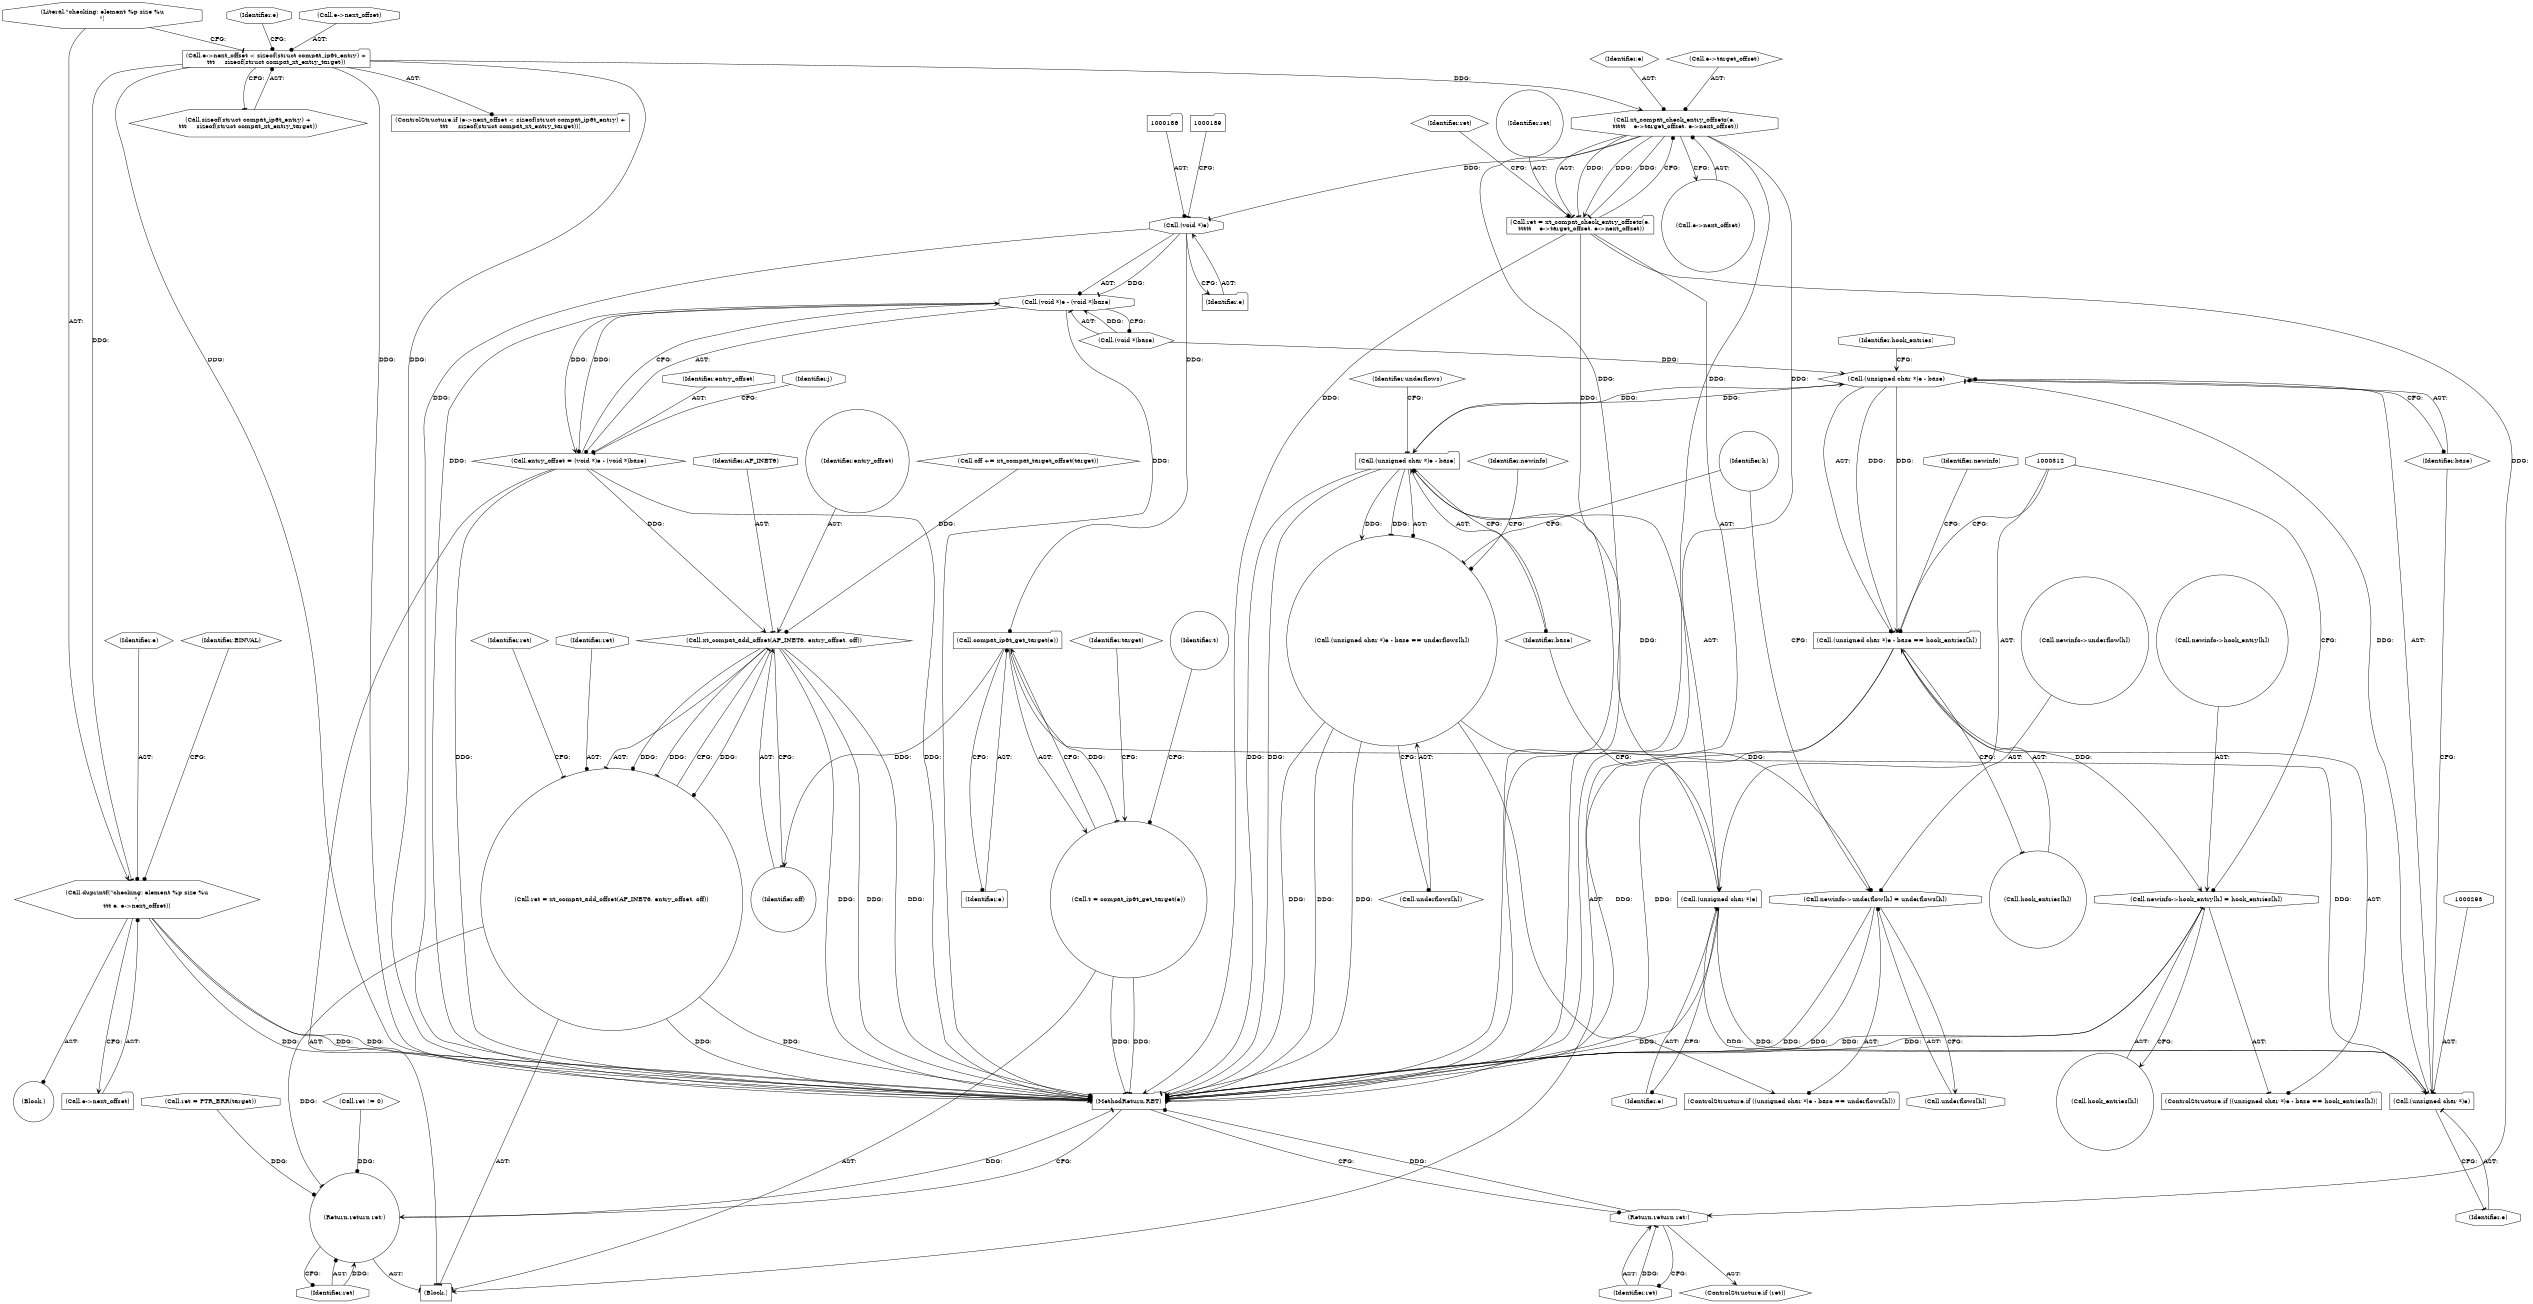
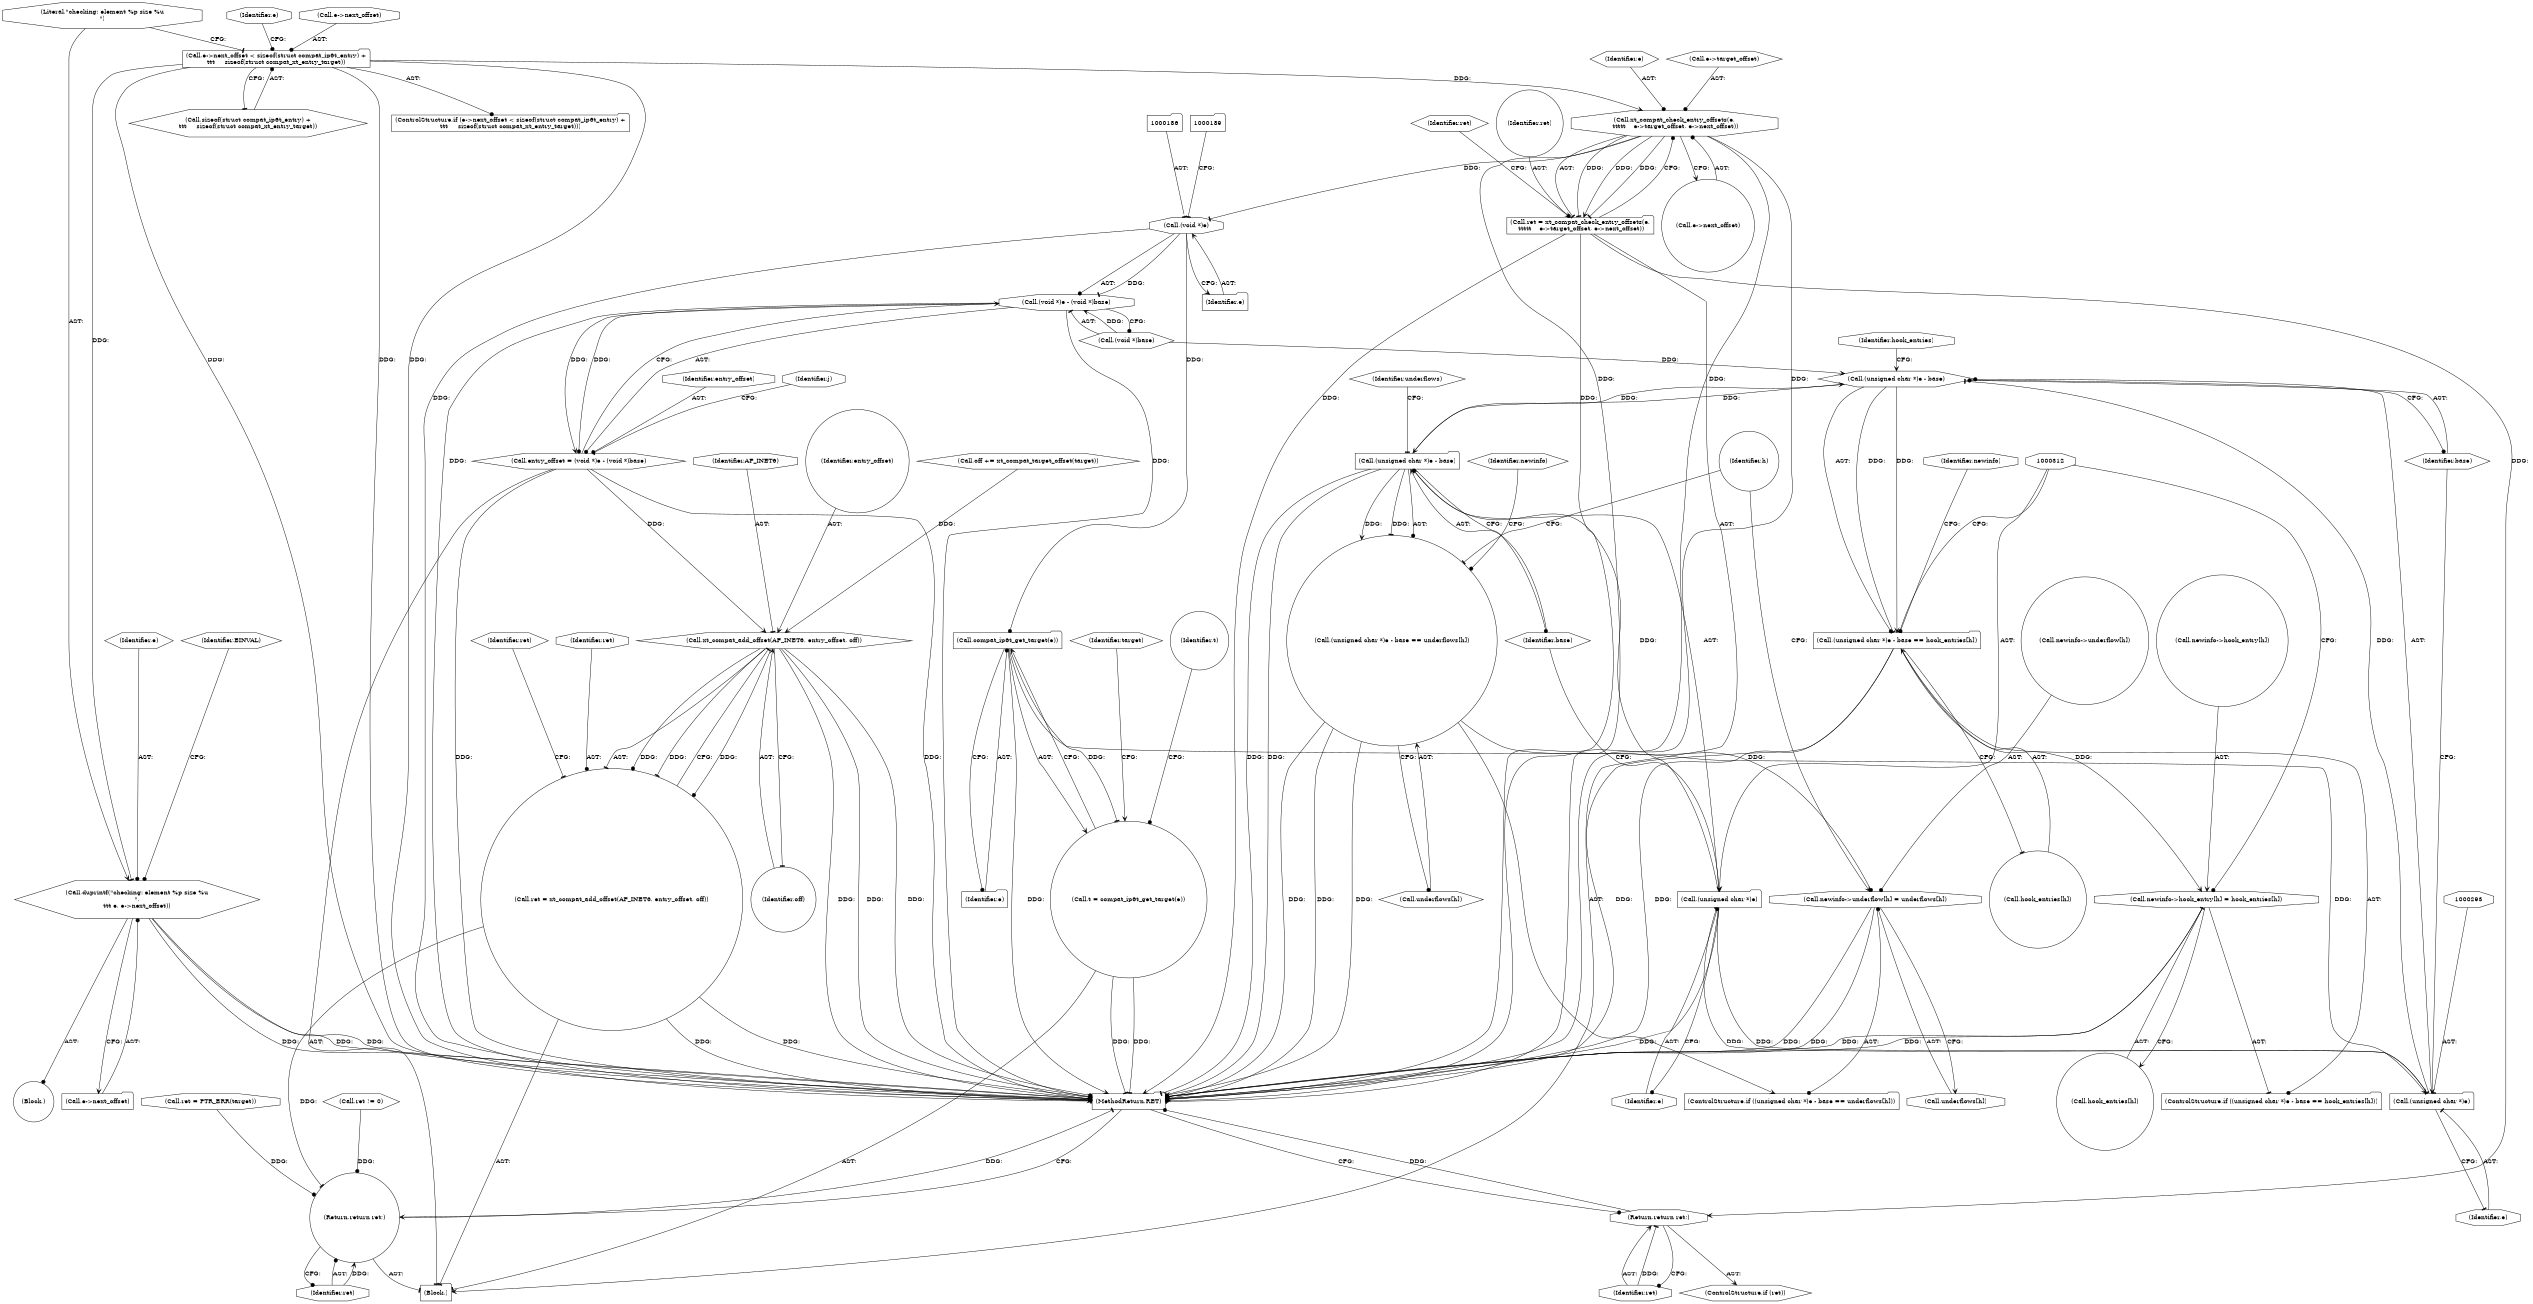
  digraph {
    node [shape=octagon]
    edge [arrowhead=dot]
    n1 [label="(Call,e->next_offset < sizeof(struct compat_ip6t_entry) +\n\t\t\t     sizeof(struct compat_xt_entry_target))" shape=folder]
    n2 [label="(Call,duprintf(\"checking: element %p size %u\n\",\n\t\t\t e, e->next_offset))" shape=hexagon]
    n3 [label="(Call,xt_compat_check_entry_offsets(e,\n \t\t\t\t\t    e->target_offset, e->next_offset))"]
    n4 [label="(MethodReturn,RET)" shape=folder]
    n5 [label="(Call,sizeof(struct compat_ip6t_entry) +\n\t\t\t     sizeof(struct compat_xt_entry_target))" shape=hexagon]
    n6 [label="(ControlStructure,if (e->next_offset < sizeof(struct compat_ip6t_entry) +\n\t\t\t     sizeof(struct compat_xt_entry_target)))" shape=folder]
    n7 [label="(Block,)" shape=circle]
    n8 [label="(Call,e->next_offset)" shape=folder]
    n9 [label="(Call,ret = xt_compat_check_entry_offsets(e,\n \t\t\t\t\t    e->target_offset, e->next_offset))" shape=folder]
    n10 [label="(Call,(void *)e)"]
    n11 [label="(Call,e->next_offset)" shape=circle]
    n12 [label="(Return,return ret;)"]
    n13 [label="(Return,return ret;)" shape=circle]
    n14 [label="(Block,)" shape=folder]
    n15 [label="(Call,(void *)e - (void *)base)"]
    n16 [label="(Call,compat_ip6t_get_target(e))" shape=folder]
    n17 [label="(Identifier,e)" shape=folder]
    n18 [label="(Identifier,ret)"]
    n19 [label="(ControlStructure,if (ret))" shape=hexagon]
    n20 [label="(Call,entry_offset = (void *)e - (void *)base)" shape=hexagon]
    n21 [label="(Call,(void *)base)" shape=hexagon]
    n22 [label="(Call,t = compat_ip6t_get_target(e))" shape=circle]
    n23 [label="(Call,(unsigned char *)e)" shape=folder]
    n24 [label="(Identifier,e)" shape=folder]
    n25 [label="(Call,xt_compat_add_offset(AF_INET6, entry_offset, off))" shape=hexagon]
    n26 [label="(Call,(unsigned char *)e - base)" shape=hexagon]
    n27 [label="(Call,ret = xt_compat_add_offset(AF_INET6, entry_offset, off))" shape=circle]
    n28 [label="(Identifier,off)" shape=circle]
    n29 [label="(Identifier,ret)"]
    n30 [label="(Call,(unsigned char *)e)" shape=folder]
    n31 [label="(Identifier,e)"]
    n32 [label="(Call,(unsigned char *)e - base == hook_entries[h])" shape=folder]
    n33 [label="(Call,(unsigned char *)e - base)" shape=folder]
    n34 [label="(Identifier,base)" shape=hexagon]
    n35 [label="(Identifier,e)"]
    n36 [label="(Call,newinfo->hook_entry[h] = hook_entries[h])"]
    n37 [label="(Call,hook_entries[h])" shape=circle]
    n38 [label="(ControlStructure,if ((unsigned char *)e - base == hook_entries[h]))" shape=folder]
    n39 [label="(Call,(unsigned char *)e - base == underflows[h])" shape=circle]
    n40 [label="(Identifier,base)" shape=hexagon]
    n41 [label="(Call,hook_entries[h])" shape=circle]
    n42 [label="(Call,newinfo->underflow[h] = underflows[h])"]
    n43 [label="(Call,underflows[h])" shape=hexagon]
    n44 [label="(ControlStructure,if ((unsigned char *)e - base == underflows[h]))" shape=folder]
    n45 [label="(Call,underflows[h])"]
    n46 [label="(Identifier,newinfo)" shape=hexagon]
    n47 [label="(Identifier,ret)" shape=circle]
    n48 [label="(Identifier,entry_offset)"]
    n49 [label="(Identifier,e)"]
    n50 [label="(Identifier,underflows)" shape=hexagon]
    n51 [label="(Identifier,AF_INET6)"]
    n52 [label="(Call,newinfo->underflow[h])" shape=circle]
    n53 [label="(Call,newinfo->hook_entry[h])" shape=circle]
    n54 [label="(Identifier,EINVAL)" shape=hexagon]
    n55 [label="(Identifier,j)"]
    n56 [label="(Identifier,e)" shape=hexagon]
    n57 [label="(Call,e->target_offset)" shape=hexagon]
    n58 [label="(Call,e->next_offset)"]
    n59 [label="(Identifier,entry_offset)" shape=circle]
    n60 [label="(Identifier,hook_entries)"]
    n61 [label="(Identifier,h)" shape=circle]
    n62 [label="(Identifier,ret)"]
    n63 [label="(Call,ret != 0)" shape=hexagon]
    n64 [label="(Identifier,t)" shape=circle]
    n65 [label="(Call,ret = PTR_ERR(target))"]
    n66 [label="(Identifier,ret)" shape=hexagon]
    n67 [label="(Literal,\"checking: element %p size %u\n\")"]
    n68 [label="(Identifier,newinfo)"]
    n69 [label="(Identifier,target)" shape=hexagon]
    n70 [label="(Call,off += xt_compat_target_offset(target))" shape=hexagon]
    n71 [label="(Identifier,ret)" shape=hexagon]
    n72 [label="(Identifier,e)" shape=hexagon]
    1000186 [shape=folder]
    1000189 [shape=folder]
    1000293
    1000312
    n1 -> n2 [arrowhead=tee label="DDG: "]
    n1 -> n3 [arrowhead=vee label="DDG: "]
    n1 -> n4 [arrowhead=tee label="DDG: "]
    n1 -> n4 [arrowhead=vee label="DDG: "]
    n1 -> n4 [arrowhead=tee label="DDG: "]
    n1 -> n5 [arrowhead=tee label="CFG: "]
    n1 -> n6 [label="AST: "]
    n2 -> n4 [arrowhead=tee label="DDG: "]
    n2 -> n4 [arrowhead=tee label="DDG: "]
    n2 -> n4 [arrowhead=tee label="DDG: "]
    n2 -> n7 [label="AST: "]
    n2 -> n8 [arrowhead=vee label="CFG: "]
    n3 -> n4 [arrowhead=tee label="DDG: "]
    n3 -> n4 [arrowhead=vee label="DDG: "]
    n3 -> n4 [label="DDG: "]
    n3 -> n9 [arrowhead=tee label="AST: "]
    n3 -> n9 [arrowhead=tee label="DDG: "]
    n3 -> n9 [arrowhead=vee label="DDG: "]
    n3 -> n9 [arrowhead=tee label="DDG: "]
    n3 -> n10 [arrowhead=tee label="DDG: "]
    n3 -> n11 [arrowhead=vee label="CFG: "]
    n4 -> n12 [label="CFG: "]
    n4 -> n13 [arrowhead=vee label="CFG: "]
    n5 -> n1 [label="AST: "]
    n8 -> n2 [label="AST: "]
    n9 -> n3 [label="CFG: "]
    n9 -> n4 [arrowhead=vee label="DDG: "]
    n9 -> n4 [arrowhead=vee label="DDG: "]
    n9 -> n12 [arrowhead=vee label="DDG: "]
    n9 -> n14 [arrowhead=vee label="AST: "]
    n10 -> n4 [label="DDG: "]
    n10 -> n15 [label="AST: "]
    n10 -> n15 [arrowhead=tee label="DDG: "]
    n10 -> n16 [label="DDG: "]
    n10 -> n17 [arrowhead=vee label="CFG: "]
    n11 -> n3 [label="AST: "]
    n12 -> n4 [label="DDG: "]
    n12 -> n18 [label="CFG: "]
    n12 -> n19 [arrowhead=vee label="AST: "]
    n13 -> n4 [arrowhead=tee label="DDG: "]
    n13 -> n14 [arrowhead=tee label="AST: "]
    n13 -> n29 [label="CFG: "]
    n15 -> n4 [label="DDG: "]
    n15 -> n4 [arrowhead=vee label="DDG: "]
    n15 -> n20 [label="AST: "]
    n15 -> n20 [label="DDG: "]
    n15 -> n20 [arrowhead=vee label="DDG: "]
    n15 -> n21 [label="CFG: "]
-   n16 -> n28 [arrowhead=vee label="DDG: "]
+   n16 -> n4 [arrowhead=vee label="DDG: "]
    n16 -> n22 [arrowhead=vee label="AST: "]
    n16 -> n22 [arrowhead=tee label="DDG: "]
    n16 -> n23 [arrowhead=vee label="DDG: "]
    n16 -> n24 [label="CFG: "]
    n17 -> n10 [arrowhead=vee label="AST: "]
    n18 -> n12 [arrowhead=vee label="AST: "]
    n18 -> n12 [arrowhead=tee label="DDG: "]
    n20 -> n4 [arrowhead=tee label="DDG: "]
    n20 -> n4 [label="DDG: "]
    n20 -> n14 [arrowhead=tee label="AST: "]
    n20 -> n15 [arrowhead=vee label="CFG: "]
    n20 -> n25 [arrowhead=vee label="DDG: "]
    n21 -> n15 [arrowhead=tee label="AST: "]
    n21 -> n15 [arrowhead=vee label="DDG: "]
    n21 -> n26 [arrowhead=vee label="DDG: "]
    n22 -> n4 [arrowhead=tee label="DDG: "]
    n22 -> n4 [arrowhead=tee label="DDG: "]
    n22 -> n14 [arrowhead=tee label="AST: "]
    n22 -> n16 [arrowhead=vee label="CFG: "]
    n23 -> n26 [label="AST: "]
    n23 -> n26 [arrowhead=tee label="DDG: "]
    n23 -> n30 [arrowhead=tee label="DDG: "]
    n23 -> n31 [arrowhead=tee label="CFG: "]
    n24 -> n16 [label="AST: "]
    n25 -> n4 [arrowhead=vee label="DDG: "]
    n25 -> n4 [label="DDG: "]
    n25 -> n4 [arrowhead=vee label="DDG: "]
    n25 -> n27 [arrowhead=tee label="AST: "]
    n25 -> n27 [label="DDG: "]
    n25 -> n27 [arrowhead=tee label="DDG: "]
    n25 -> n27 [label="DDG: "]
    n25 -> n28 [arrowhead=tee label="CFG: "]
    n26 -> n32 [label="AST: "]
    n26 -> n32 [arrowhead=tee label="DDG: "]
    n26 -> n32 [arrowhead=vee label="DDG: "]
    n26 -> n33 [arrowhead=vee label="DDG: "]
    n26 -> n34 [label="CFG: "]
    n27 -> n4 [label="DDG: "]
    n27 -> n4 [label="DDG: "]
    n27 -> n13 [arrowhead=tee label="DDG: "]
    n27 -> n14 [arrowhead=tee label="AST: "]
    n27 -> n25 [arrowhead=tee label="CFG: "]
    n28 -> n25 [arrowhead=vee label="AST: "]
    n29 -> n13 [label="AST: "]
    n29 -> n13 [arrowhead=vee label="DDG: "]
    n30 -> n4 [arrowhead=vee label="DDG: "]
    n30 -> n23 [arrowhead=tee label="DDG: "]
    n30 -> n33 [arrowhead=vee label="AST: "]
    n30 -> n33 [label="DDG: "]
    n30 -> n35 [label="CFG: "]
    n31 -> n23 [arrowhead=tee label="AST: "]
    n32 -> n4 [arrowhead=tee label="DDG: "]
    n32 -> n4 [arrowhead=vee label="DDG: "]
    n32 -> n36 [arrowhead=vee label="DDG: "]
    n32 -> n37 [arrowhead=tee label="CFG: "]
    n32 -> n38 [label="AST: "]
    n33 -> n4 [arrowhead=tee label="DDG: "]
    n33 -> n4 [arrowhead=tee label="DDG: "]
    n33 -> n26 [arrowhead=vee label="DDG: "]
    n33 -> n39 [label="AST: "]
    n33 -> n39 [arrowhead=vee label="DDG: "]
    n33 -> n39 [arrowhead=tee label="DDG: "]
    n33 -> n40 [label="CFG: "]
    n34 -> n23 [arrowhead=vee label="CFG: "]
    n34 -> n26 [label="AST: "]
    n35 -> n30 [label="AST: "]
    n36 -> n4 [label="DDG: "]
    n36 -> n4 [arrowhead=tee label="DDG: "]
    n36 -> n38 [arrowhead=tee label="AST: "]
    n36 -> n41 [arrowhead=vee label="CFG: "]
    n37 -> n32 [arrowhead=vee label="AST: "]
    n39 -> n4 [arrowhead=vee label="DDG: "]
    n39 -> n4 [arrowhead=tee label="DDG: "]
    n39 -> n4 [arrowhead=tee label="DDG: "]
    n39 -> n42 [label="DDG: "]
    n39 -> n43 [label="CFG: "]
    n39 -> n44 [arrowhead=vee label="AST: "]
    n40 -> n30 [arrowhead=vee label="CFG: "]
    n40 -> n33 [arrowhead=vee label="AST: "]
    n41 -> n36 [arrowhead=tee label="AST: "]
    n42 -> n4 [arrowhead=vee label="DDG: "]
    n42 -> n4 [label="DDG: "]
    n42 -> n44 [label="AST: "]
    n42 -> n45 [arrowhead=vee label="CFG: "]
    n43 -> n39 [arrowhead=vee label="AST: "]
    n45 -> n42 [label="AST: "]
    n46 -> n39 [label="CFG: "]
    n47 -> n9 [label="AST: "]
    n48 -> n20 [label="AST: "]
    n49 -> n1 [label="CFG: "]
    n50 -> n33 [arrowhead=tee label="CFG: "]
    n51 -> n25 [arrowhead=tee label="AST: "]
    n52 -> n42 [label="AST: "]
    n53 -> n36 [arrowhead=vee label="AST: "]
    n54 -> n2 [label="CFG: "]
    n55 -> n20 [arrowhead=tee label="CFG: "]
    n56 -> n3 [label="AST: "]
    n57 -> n3 [label="AST: "]
    n58 -> n1 [label="AST: "]
    n59 -> n25 [arrowhead=vee label="AST: "]
    n60 -> n26 [arrowhead=vee label="CFG: "]
    n61 -> n39 [arrowhead=tee label="CFG: "]
    n61 -> n42 [arrowhead=vee label="CFG: "]
    n62 -> n27 [label="AST: "]
    n63 -> n13 [label="DDG: "]
    n64 -> n22 [label="CFG: "]
    n65 -> n13 [label="DDG: "]
    n66 -> n27 [arrowhead=tee label="CFG: "]
    n67 -> n1 [arrowhead=tee label="CFG: "]
    n67 -> n2 [arrowhead=vee label="AST: "]
    n68 -> n32 [label="CFG: "]
    n69 -> n22 [arrowhead=vee label="CFG: "]
-   n70 -> n25 [label="DDG: "]
+   n70 -> n25 [arrowhead=vee label="DDG: "]
    n71 -> n9 [arrowhead=vee label="CFG: "]
    n72 -> n2 [label="AST: "]
-   1000186 -> n10 [label="AST: "]
+   1000186 -> n10 [arrowhead=tee label="AST: "]
    1000189 -> n10 [arrowhead=tee label="CFG: "]
    1000293 -> n23 [arrowhead=tee label="AST: "]
    1000312 -> n30 [arrowhead=vee label="AST: "]
    1000312 -> n32 [arrowhead=tee label="CFG: "]
    1000312 -> n36 [label="CFG: "]
  }
